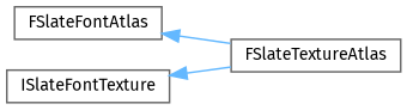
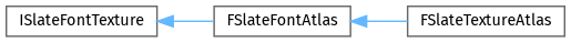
  digraph {
    fontname="Fira Sans"
    rankdir=LR
    node [color=grey40 fillcolor=white fontname="Fira Sans" fontsize=10 shape=box style=filled]
    edge [color=steelblue1 dir=back fontname="Fira Sans" fontsize=10 labelfontname=Helvetica labelfontsize=10 style=solid]
    n1 [height=0.2 label=FSlateTextureAtlas width=0.4]
    n2 [height=0.2 label=FSlateFontAtlas width=0.4]
    n3 [height=0.2 label=ISlateFontTexture width=0.4]
    n2 -> n1
-   n3 -> n1
+   n3 -> n2
  }
